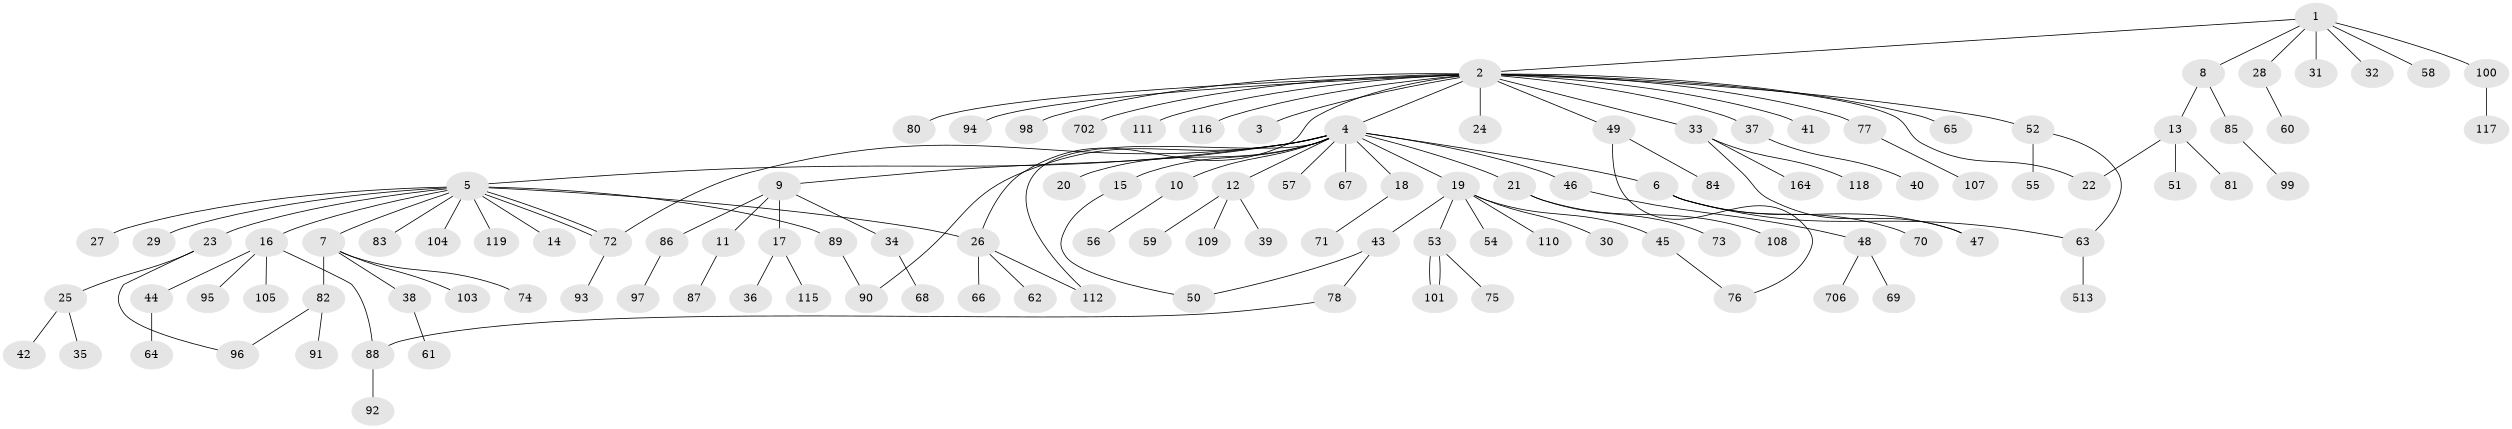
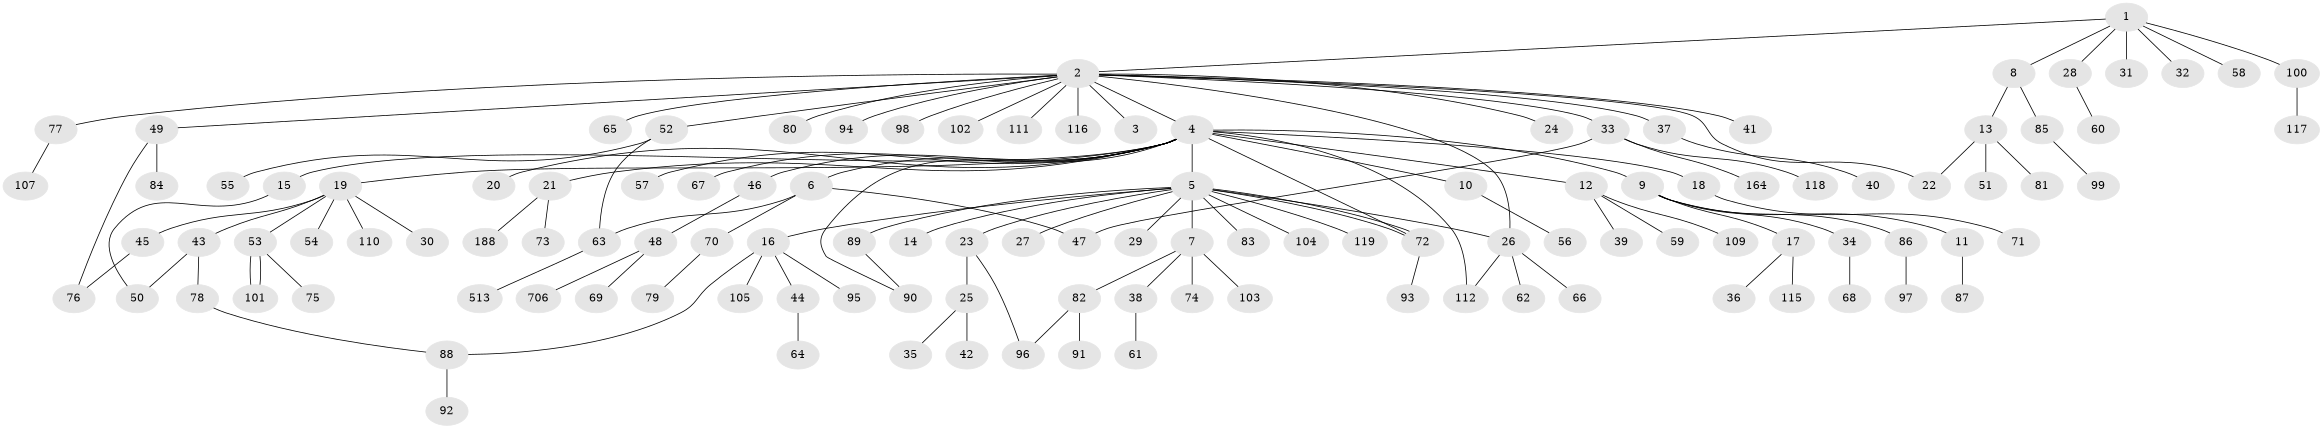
  graph {
    node [color=gray90 style=filled]
    1
    2
    8
    28
    31
    32
    58
    100
    3
    4
    22
    24
    26
    33
    37
    41
    49
    52
    65
    77
    80
    94
    98
-   102 [label=702]
+   102
    111
    116
    13
    85
    60
    117
    5
    6
    9
    10
    12
    15
    18
    19
    20
    21
    46
    57
    67
    72
    90
    112
    62
    66
    47
    n50 [label=164]
    118
    40
    76
    84
    63
    55
    107
    7
    14
    16
    23
    27
    29
    83
    89
    104
    119
    70
    11
    17
    34
    86
    56
    39
    59
    109
    50
    71
    30
    43
    45
    53
    54
    110
    73
-   108
+   108 [label=188]
    48
    93
    38
    74
    82
    103
    44
    88
    95
    105
    25
    96
    n99 [label=513]
+   79
    61
    91
    51
    81
    99
    87
    36
    115
    68
    97
    64
    92
    78
    75
    101
    35
    42
    69
    n119 [label=706]
    1 -- 2
    1 -- 8
    1 -- 28
    1 -- 31
    1 -- 32
    1 -- 58
    1 -- 100
    2 -- 3
    2 -- 4
    2 -- 22
    2 -- 24
    2 -- 26
    2 -- 33
    2 -- 37
    2 -- 41
    2 -- 49
    2 -- 52
    2 -- 65
    2 -- 77
    2 -- 80
    2 -- 94
    2 -- 98
    2 -- 102
    2 -- 111
    2 -- 116
    8 -- 13
    8 -- 85
    28 -- 60
    100 -- 117
    4 -- 5
    4 -- 6
    4 -- 9
    4 -- 10
    4 -- 12
    4 -- 15
    4 -- 18
    4 -- 19
    4 -- 20
    4 -- 21
    4 -- 46
    4 -- 57
    4 -- 67
    4 -- 72
    4 -- 90
    4 -- 112
    26 -- 112
    26 -- 62
    26 -- 66
    33 -- 47
    33 -- n50
    33 -- 118
    37 -- 40
    49 -- 76
    49 -- 84
    52 -- 63
    52 -- 55
    77 -- 107
    13 -- 22
    13 -- 51
    13 -- 81
    85 -- 99
    5 -- 26
    5 -- 72
    5 -- 72
    5 -- 7
    5 -- 14
    5 -- 16
    5 -- 23
    5 -- 27
    5 -- 29
    5 -- 83
    5 -- 89
    5 -- 104
    5 -- 119
    6 -- 47
    6 -- 63
    6 -- 70
    9 -- 11
    9 -- 17
    9 -- 34
    9 -- 86
    10 -- 56
    12 -- 39
    12 -- 59
    12 -- 109
    15 -- 50
    18 -- 71
    19 -- 30
    19 -- 43
    19 -- 45
    19 -- 53
    19 -- 54
    19 -- 110
    21 -- 73
    21 -- 108
    46 -- 48
    72 -- 93
    63 -- n99
    7 -- 38
    7 -- 74
    7 -- 82
    7 -- 103
    16 -- 44
    16 -- 88
    16 -- 95
    16 -- 105
    23 -- 25
    23 -- 96
    89 -- 90
+   70 -- 79
    11 -- 87
    17 -- 36
    17 -- 115
    34 -- 68
    86 -- 97
    43 -- 50
    43 -- 78
    45 -- 76
    53 -- 75
    53 -- 101
    53 -- 101
    48 -- 69
    48 -- n119
    38 -- 61
    82 -- 96
    82 -- 91
    44 -- 64
    88 -- 92
    25 -- 35
    25 -- 42
    78 -- 88
  }
